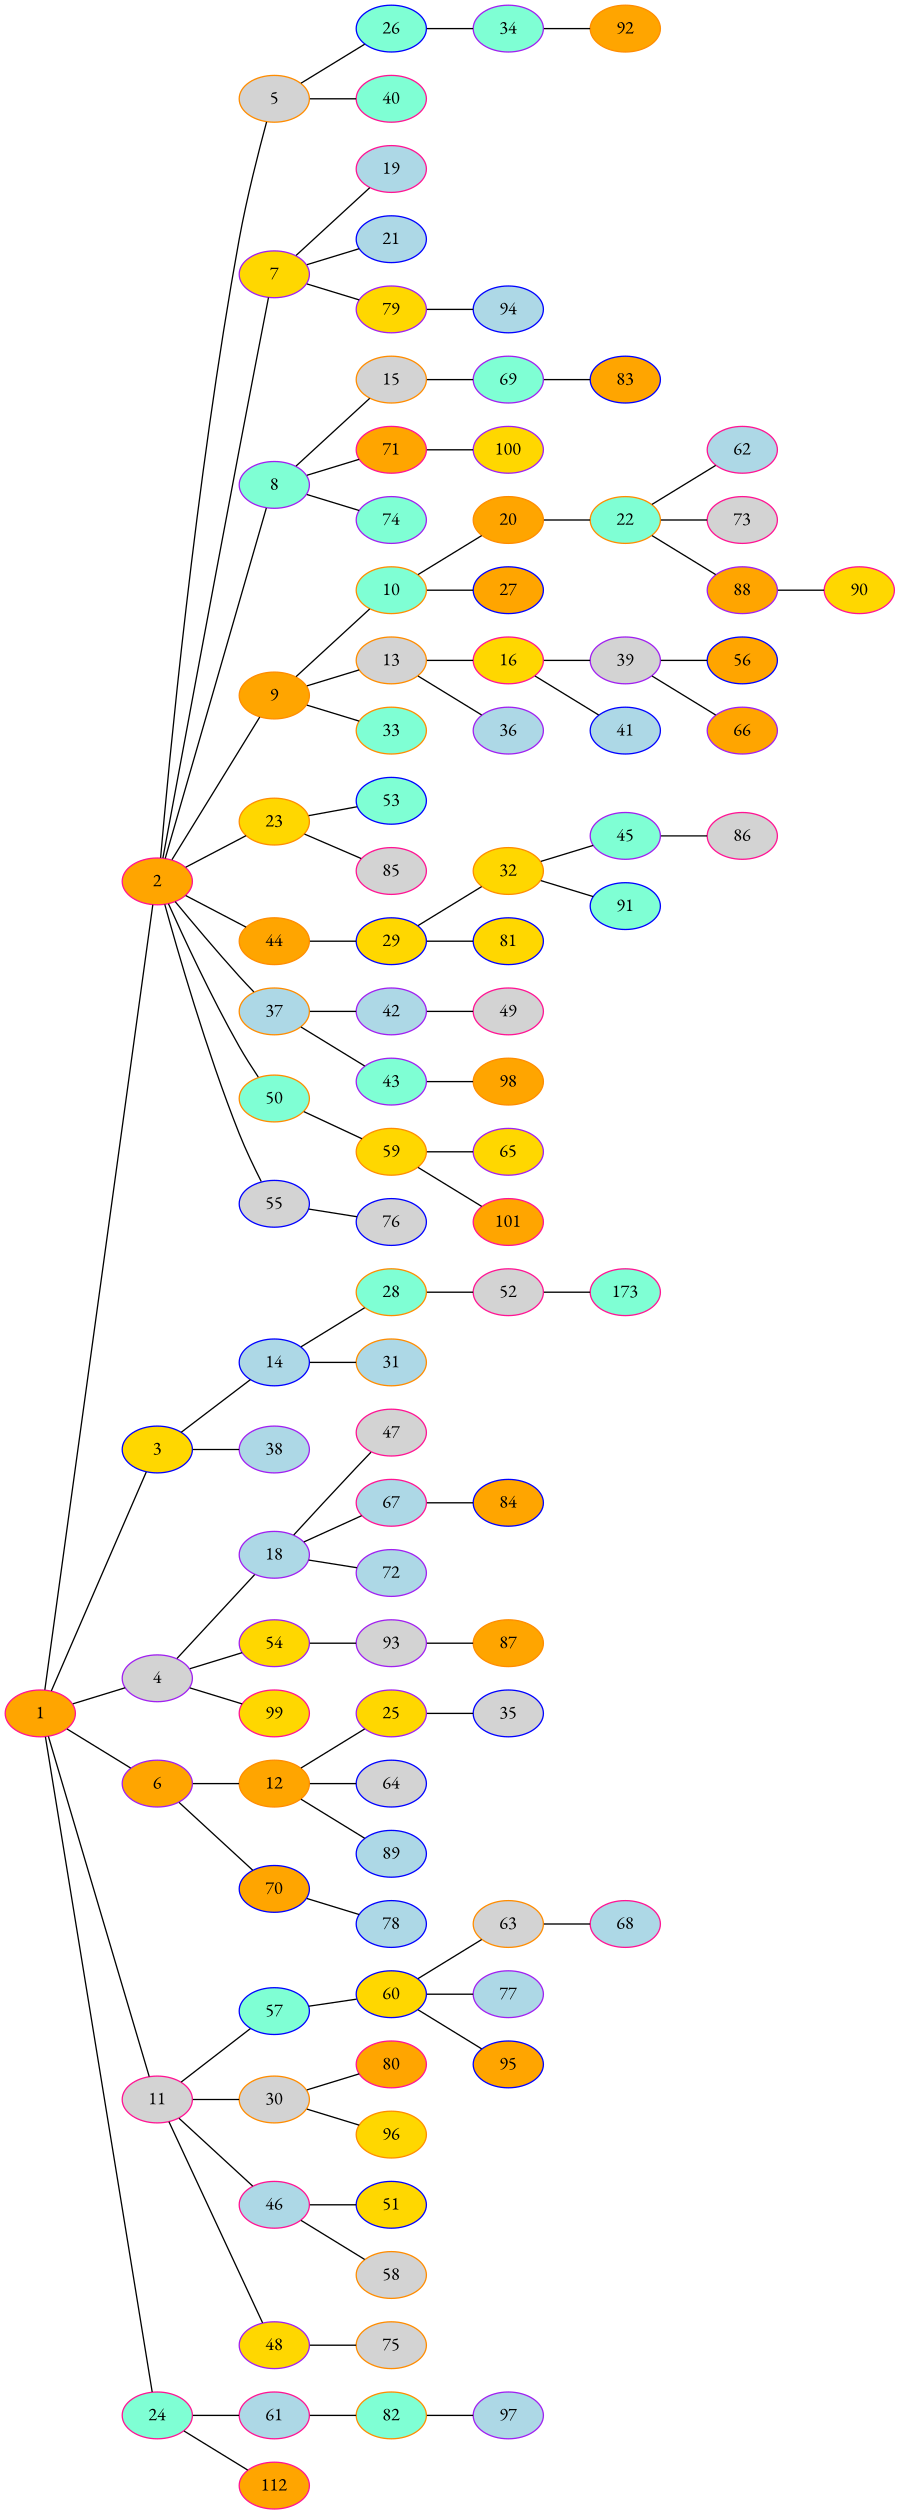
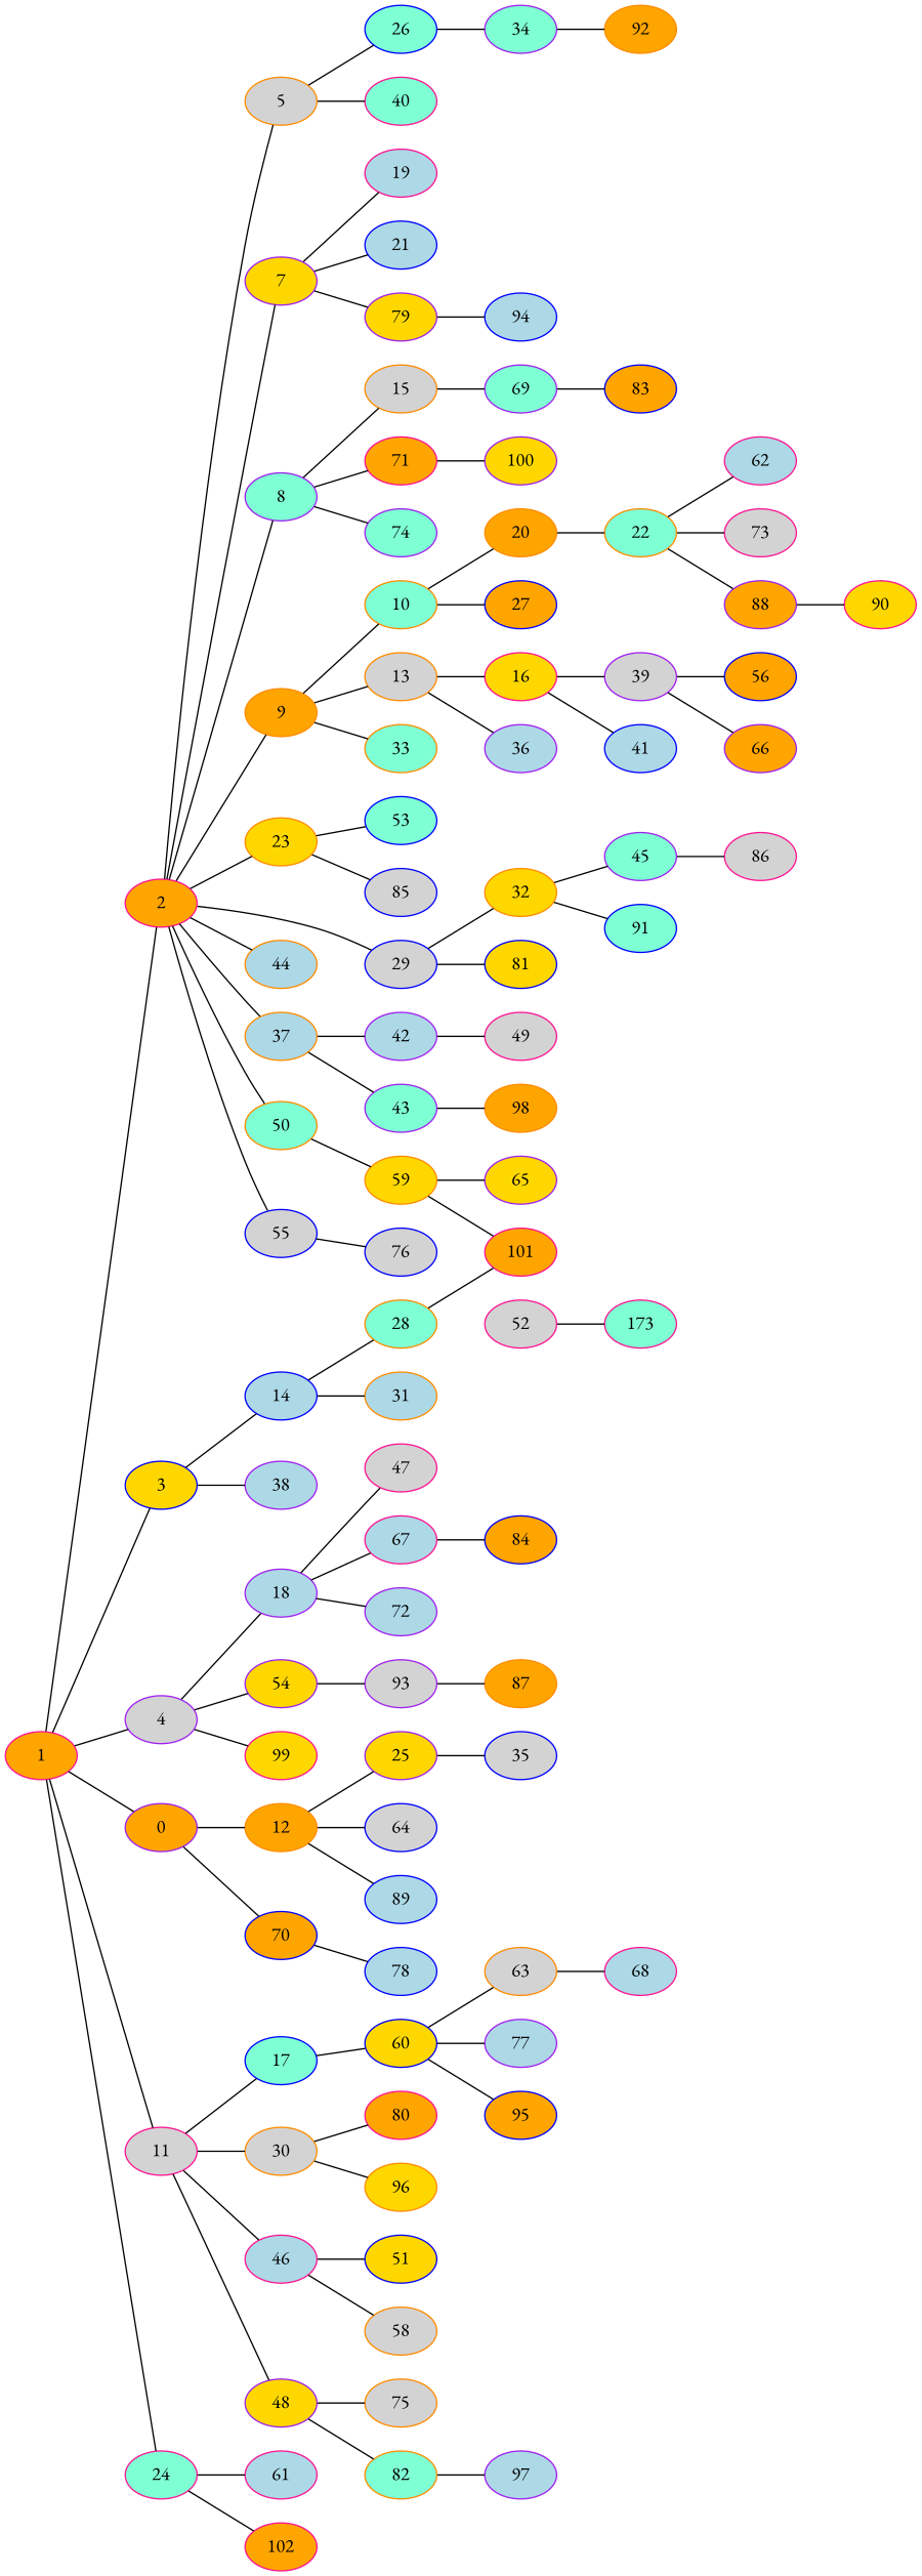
  graph {
    fontname="EB Garamond"
    rankdir=LR
    node [color=blue fillcolor=lightgrey fontname="EB Garamond" style=filled]
    edge [fontname="EB Garamond"]
    1 [color=deeppink fillcolor=orange]
    2 [color=deeppink fillcolor=orange]
    3 [fillcolor=gold]
    4 [color=purple]
-   6 [color=purple fillcolor=orange]
+   6 [color=purple fillcolor=orange label=0]
    11 [color=deeppink]
    24 [color=deeppink fillcolor=aquamarine]
    5 [color=darkorange]
    7 [color=purple fillcolor=gold]
    8 [color=purple fillcolor=aquamarine]
    9 [color=darkorange fillcolor=orange]
    23 [color=darkorange fillcolor=gold]
-   29 [fillcolor=gold]
+   29
    37 [color=darkorange fillcolor=lightblue]
-   44 [color=darkorange fillcolor=orange]
+   44 [color=darkorange fillcolor=lightblue]
    50 [color=darkorange fillcolor=aquamarine]
    55
    14 [fillcolor=lightblue]
    38 [color=purple fillcolor=lightblue]
    18 [color=purple fillcolor=lightblue]
    54 [color=purple fillcolor=gold]
    99 [color=deeppink fillcolor=gold]
    12 [color=darkorange fillcolor=orange]
    70 [fillcolor=orange]
-   17 [fillcolor=aquamarine label=57]
+   17 [fillcolor=aquamarine]
    30 [color=darkorange]
    46 [color=deeppink fillcolor=lightblue]
    48 [color=purple fillcolor=gold]
    61 [color=deeppink fillcolor=lightblue]
-   102 [color=deeppink fillcolor=orange label=112]
+   102 [color=deeppink fillcolor=orange]
    26 [fillcolor=aquamarine]
    40 [color=deeppink fillcolor=aquamarine]
    19 [color=deeppink fillcolor=lightblue]
    21 [fillcolor=lightblue]
    79 [color=purple fillcolor=gold]
    15 [color=darkorange]
    71 [color=deeppink fillcolor=orange]
    74 [color=purple fillcolor=aquamarine]
    10 [color=darkorange fillcolor=aquamarine]
    13 [color=darkorange]
    33 [color=darkorange fillcolor=aquamarine]
    53 [fillcolor=aquamarine]
-   85 [color=deeppink]
+   85
    32 [color=darkorange fillcolor=gold]
    81 [fillcolor=gold]
    42 [color=purple fillcolor=lightblue]
    43 [color=purple fillcolor=aquamarine]
    59 [color=darkorange fillcolor=gold]
    76
    28 [color=darkorange fillcolor=aquamarine]
    31 [color=darkorange fillcolor=lightblue]
    47 [color=deeppink]
    67 [color=deeppink fillcolor=lightblue]
    72 [color=purple fillcolor=lightblue]
    93 [color=purple]
    34 [color=purple fillcolor=aquamarine]
    25 [color=purple fillcolor=gold]
    64
    89 [fillcolor=lightblue]
    78 [fillcolor=lightblue]
    94 [fillcolor=lightblue]
    69 [color=purple fillcolor=aquamarine]
    100 [color=purple fillcolor=gold]
    20 [color=darkorange fillcolor=orange]
    27 [fillcolor=orange]
    16 [color=deeppink fillcolor=gold]
    36 [color=purple fillcolor=lightblue]
    22 [color=darkorange fillcolor=aquamarine]
    60 [fillcolor=gold]
    80 [color=deeppink fillcolor=orange]
    96 [color=darkorange fillcolor=gold]
    51 [fillcolor=gold]
    58 [color=darkorange]
    75 [color=darkorange]
    82 [color=darkorange fillcolor=aquamarine]
    35
    39 [color=purple]
    41 [fillcolor=lightblue]
    52 [color=deeppink]
    83 [fillcolor=orange]
    56 [fillcolor=orange]
    66 [color=purple fillcolor=orange]
    63 [color=darkorange]
    77 [color=purple fillcolor=lightblue]
    95 [fillcolor=orange]
    84 [fillcolor=orange]
    62 [color=deeppink fillcolor=lightblue]
    73 [color=deeppink]
    88 [color=purple fillcolor=orange]
    90 [color=deeppink fillcolor=gold]
    87 [color=darkorange fillcolor=orange]
    92 [color=darkorange fillcolor=orange]
    n93 [color=deeppink fillcolor=aquamarine label=173]
    45 [color=purple fillcolor=aquamarine]
    91 [fillcolor=aquamarine]
    86 [color=deeppink]
    49 [color=deeppink]
    98 [color=darkorange fillcolor=orange]
    97 [color=purple fillcolor=lightblue]
    65 [color=purple fillcolor=gold]
    101 [color=deeppink fillcolor=orange]
    68 [color=deeppink fillcolor=lightblue]
    1 -- 2
    1 -- 3
    1 -- 4
    1 -- 6
    1 -- 11
    1 -- 24
    2 -- 5
    2 -- 7
    2 -- 8
    2 -- 9
    2 -- 23
-   44 -- 29
+   2 -- 29
    2 -- 37
    2 -- 44
    2 -- 50
    2 -- 55
    3 -- 14
    3 -- 38
    4 -- 18
    4 -- 54
    4 -- 99
    6 -- 12
    6 -- 70
    11 -- 17
    11 -- 30
    11 -- 46
    11 -- 48
    24 -- 61
    24 -- 102
    5 -- 26
    5 -- 40
    7 -- 19
    7 -- 21
    7 -- 79
    8 -- 15
    8 -- 71
    8 -- 74
    9 -- 10
    9 -- 13
    9 -- 33
    23 -- 53
    23 -- 85
    29 -- 32
    29 -- 81
    37 -- 42
    37 -- 43
    50 -- 59
    55 -- 76
    14 -- 28
    14 -- 31
    18 -- 47
    18 -- 67
    18 -- 72
    54 -- 93
    12 -- 25
    12 -- 64
    12 -- 89
    70 -- 78
    17 -- 60
    30 -- 80
    30 -- 96
    46 -- 51
    46 -- 58
    48 -- 75
-   61 -- 82
+   48 -- 82
    26 -- 34
    79 -- 94
    15 -- 69
    71 -- 100
    10 -- 20
    10 -- 27
    13 -- 16
    13 -- 36
    32 -- 45
    32 -- 91
    42 -- 49
    43 -- 98
    59 -- 65
    59 -- 101
-   28 -- 52
+   28 -- 101
    67 -- 84
    93 -- 87
    34 -- 92
    25 -- 35
    69 -- 83
    20 -- 22
    16 -- 39
    16 -- 41
    22 -- 62
    22 -- 73
    22 -- 88
    60 -- 63
    60 -- 77
    60 -- 95
    82 -- 97
    39 -- 56
    39 -- 66
    52 -- n93
    63 -- 68
    88 -- 90
    45 -- 86
  }
